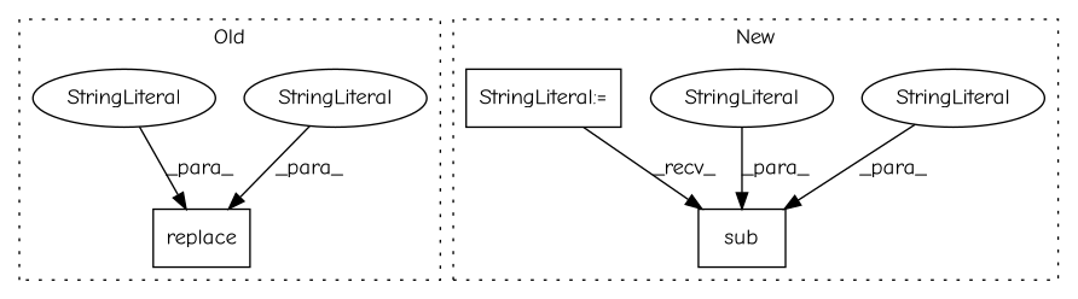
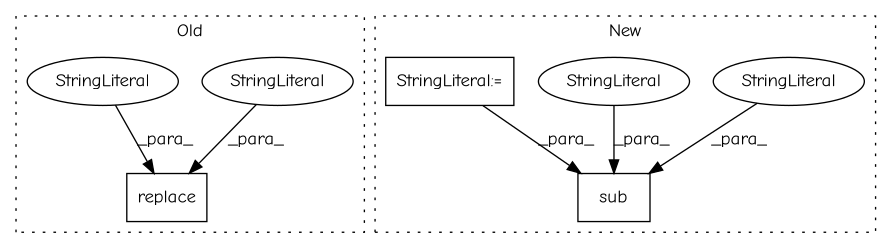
  digraph {
    fontname="Comic Neue"
    node [a=45 fontname="Comic Neue" l=3 shape=ellipse]
    edge [fontname="Comic Neue"]
    n1 [a=32 l="8,1" label=replace s="3361,3377" shape=box]
    n2 [label=StringLiteral s=3374]
    n3 [l=4 label=StringLiteral s=3369]
    n4 [a=32 l="4,1" label=sub s="3419,3442" shape=box]
    n5 [l=6 label=StringLiteral s=3423]
    n6 [label=StringLiteral s=3430]
    n7 [a=7 l=2 label="StringLiteral:=" s=2893 shape=box]
    subgraph cluster_1 {
      label=Old
      style=dotted
      n1
      n2
      n3
    }
    subgraph cluster_2 {
      label=New
      style=dotted
      n4
      n5
      n6
      n7
    }
    n2 -> n1 [label=_para_]
    n3 -> n1 [label=_para_]
    n5 -> n4 [label=_para_]
    n6 -> n4 [label=_para_]
-   n7 -> n4 [label=_recv_]
+   n7 -> n4 [label=_para_]
  }
